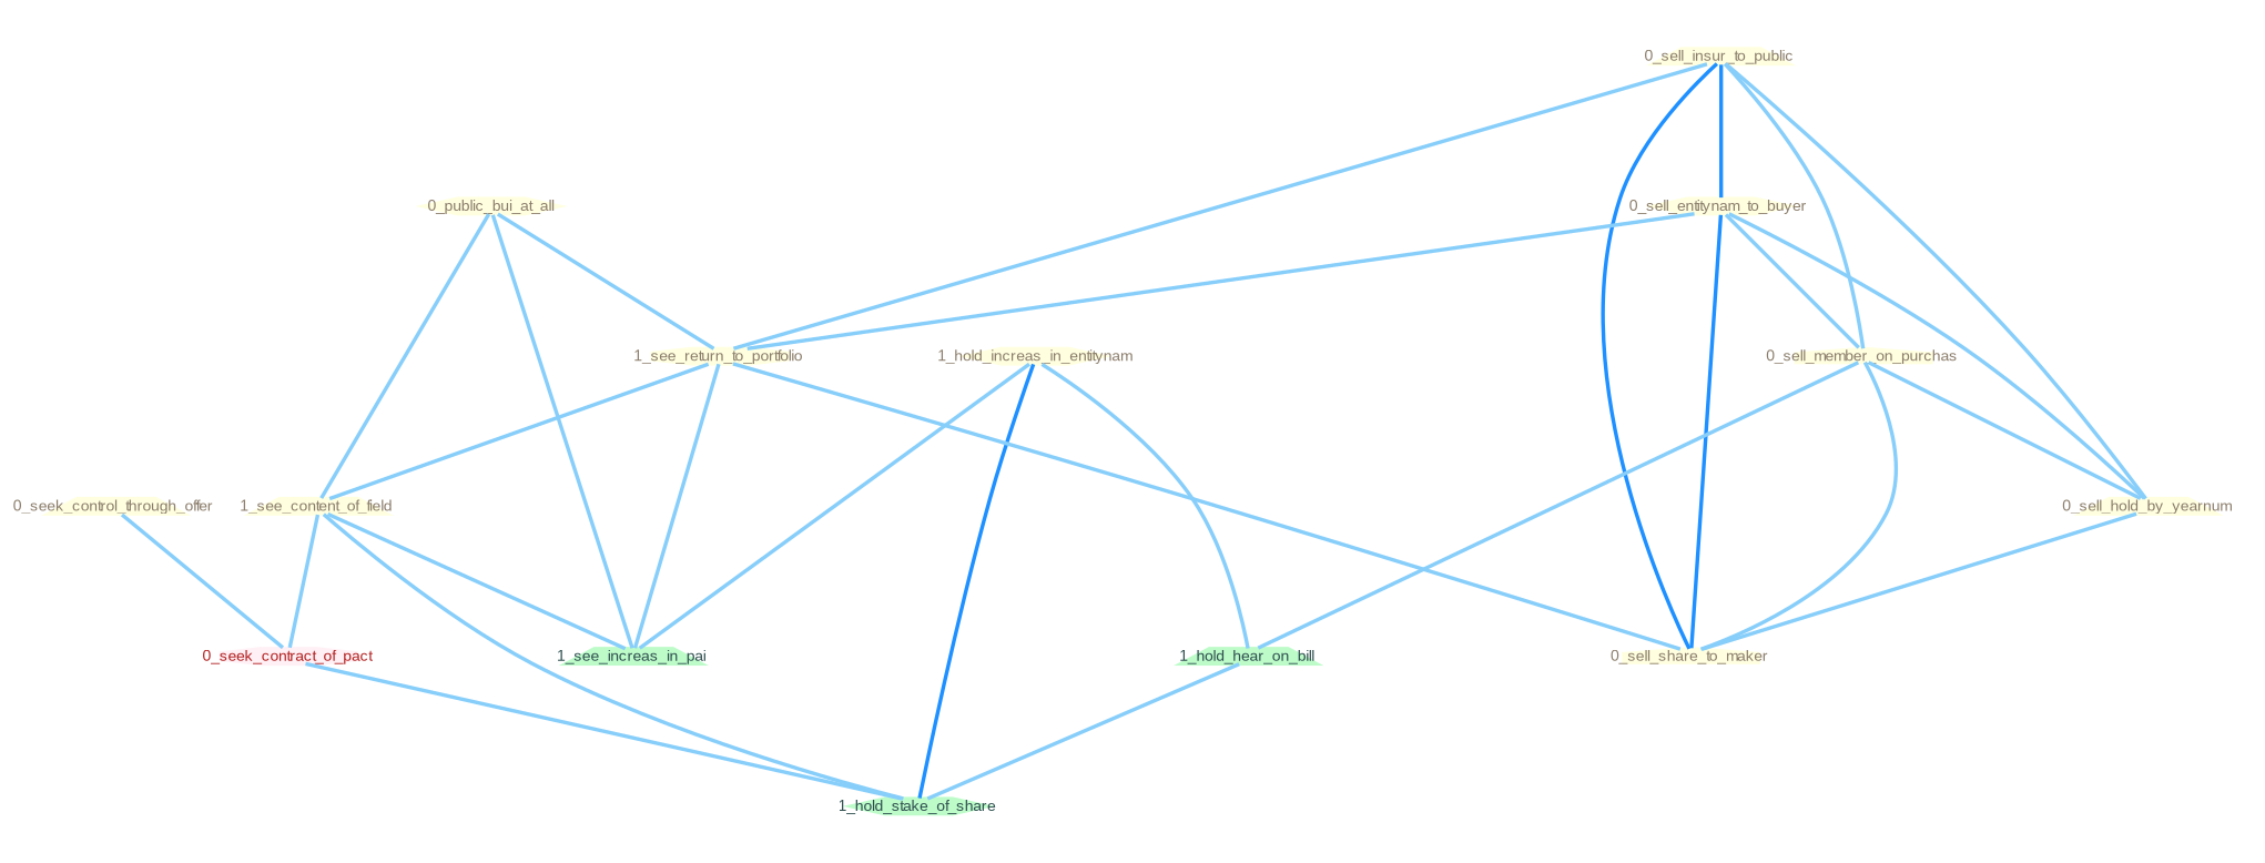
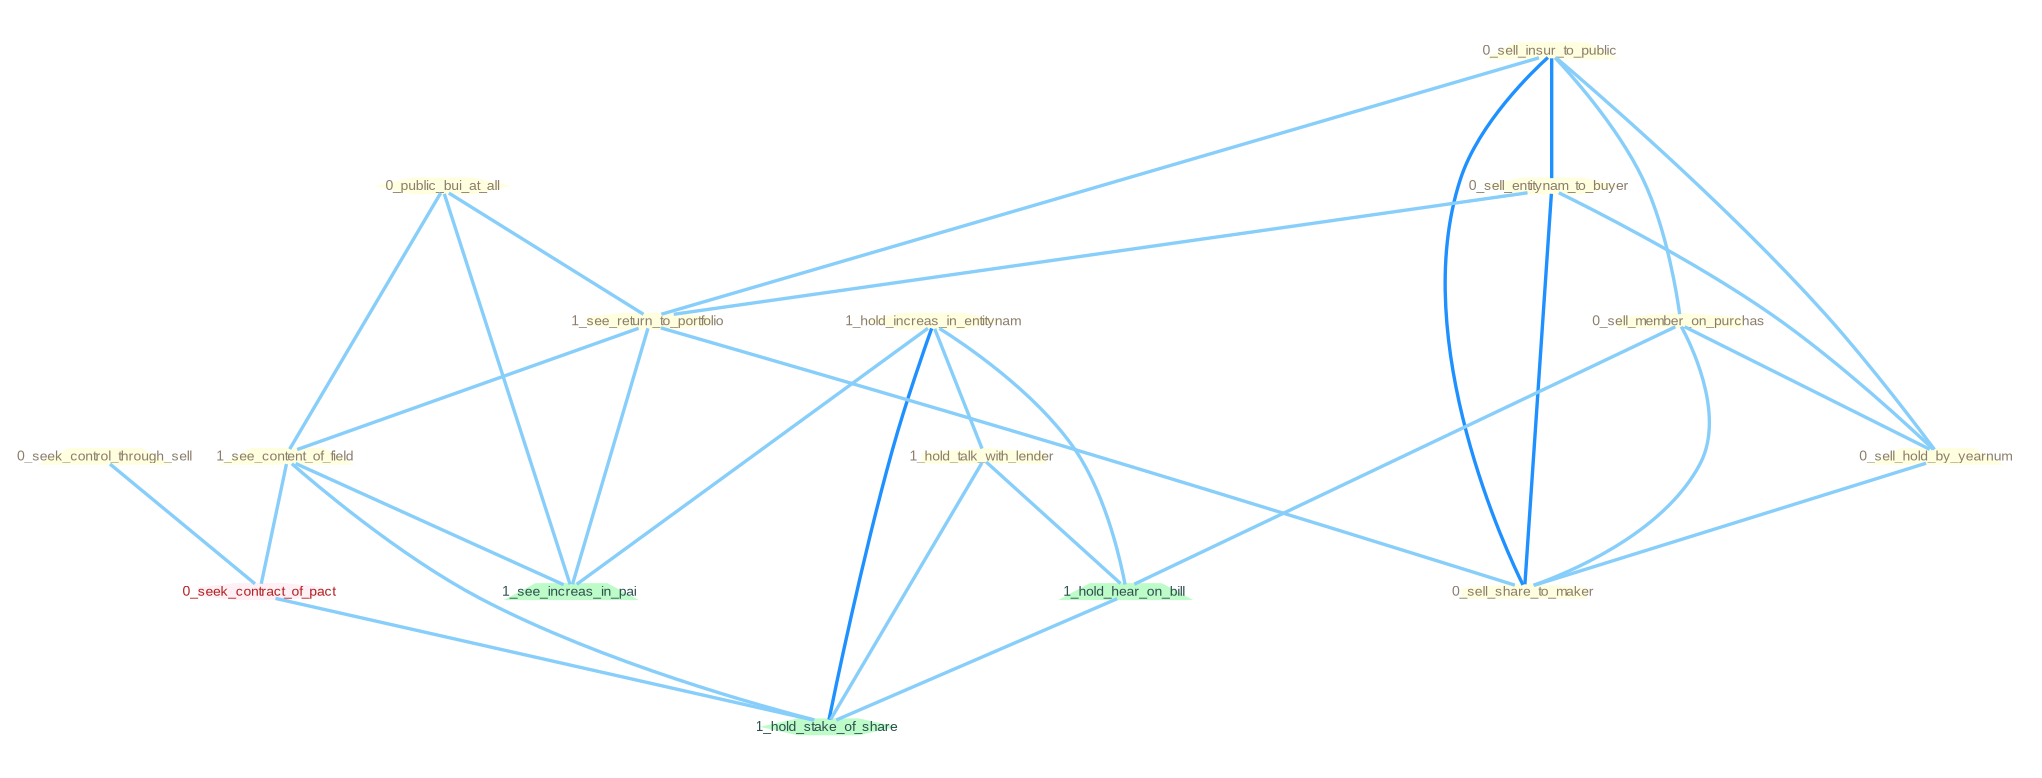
  graph {
    fontname="Liberation Sans"
    node [color="#ffffe0" fixedsize=true fontcolor="#8b7d6b" fontname="Liberation Sans" fontsize=4 shape=trapezium style=filled]
    edge [color="#87cefa" fontname="Liberation Sans" w=1]
    n1 [height=.06 label="1_hold_increas_in_entitynam" shape=hexagon width=.5]
    "0_sell_insur_to_public " [height=.06 width=.5]
    "0_sell_entitynam_to_buyer " [height=.06 shape=hexagon width=.5]
    "0_sell_member_on_purchas " [height=.06 shape=house width=.5]
    n5 [height=.06 label="0_public_bui_at_all" shape=hexagon width=.5]
    "0_sell_hold_by_yearnum " [height=.06 width=.5]
    "1_see_return_to_portfolio " [height=.06 shape=octagon width=.5]
+   "1_hold_talk_with_lender " [height=.06 shape=house width=.5]
    "1_see_content_of_field " [height=.06 width=.5]
-   "0_seek_control_through_offer " [height=.06 width=.5]
+   "0_seek_control_through_offer " [height=.06 width=.5 label="0_seek_control_through_sell"]
    "0_sell_share_to_maker " [height=.06 shape=house width=.5]
    "0_seek_contract_of_pact " [color="#fff0f5" fontcolor="#b22222" height=.06 shape=octagon width=.5]
    "1_see_increas_in_pai " [color="#BDFCC9" fontcolor="#2f4f4f" height=.06 width=.5]
    "1_hold_hear_on_bill " [color="#BDFCC9" fontcolor="#2f4f4f" height=.06 width=.5]
    "1_hold_stake_of_share " [color="#BDFCC9" fontcolor="#2f4f4f" height=.06 shape=hexagon width=.5]
    subgraph sub_1 {
      n1
      "0_sell_insur_to_public "
      "0_sell_entitynam_to_buyer "
      "0_sell_member_on_purchas "
      n5
      "0_sell_hold_by_yearnum "
      "1_see_return_to_portfolio "
+     "1_hold_talk_with_lender "
      "1_see_content_of_field "
      "0_seek_control_through_offer "
      "0_sell_share_to_maker "
    }
    subgraph sub_2 {
      "0_seek_contract_of_pact "
    }
+   n1 -- "1_hold_talk_with_lender "
    n1 -- "1_see_increas_in_pai "
    n1 -- "1_hold_hear_on_bill "
    n1 -- "1_hold_stake_of_share " [color="#1e90ff" w=2]
    "0_sell_insur_to_public " -- "0_sell_entitynam_to_buyer " [color="#1e90ff" w=2]
    "0_sell_insur_to_public " -- "0_sell_member_on_purchas "
    "0_sell_insur_to_public " -- "0_sell_hold_by_yearnum "
    "0_sell_insur_to_public " -- "1_see_return_to_portfolio "
    "0_sell_insur_to_public " -- "0_sell_share_to_maker " [color="#1e90ff" w=2]
-   "0_sell_entitynam_to_buyer " -- "0_sell_member_on_purchas "
    "0_sell_entitynam_to_buyer " -- "0_sell_hold_by_yearnum "
    "0_sell_entitynam_to_buyer " -- "1_see_return_to_portfolio "
    "0_sell_entitynam_to_buyer " -- "0_sell_share_to_maker " [color="#1e90ff" w=2]
    "0_sell_member_on_purchas " -- "0_sell_hold_by_yearnum "
    "0_sell_member_on_purchas " -- "0_sell_share_to_maker "
    "0_sell_member_on_purchas " -- "1_hold_hear_on_bill "
    n5 -- "1_see_return_to_portfolio "
    n5 -- "1_see_content_of_field "
    n5 -- "1_see_increas_in_pai "
    "0_sell_hold_by_yearnum " -- "0_sell_share_to_maker "
    "1_see_return_to_portfolio " -- "1_see_content_of_field "
    "1_see_return_to_portfolio " -- "0_sell_share_to_maker "
    "1_see_return_to_portfolio " -- "1_see_increas_in_pai "
+   "1_hold_talk_with_lender " -- "1_hold_hear_on_bill "
+   "1_hold_talk_with_lender " -- "1_hold_stake_of_share "
    "1_see_content_of_field " -- "0_seek_contract_of_pact "
    "1_see_content_of_field " -- "1_see_increas_in_pai "
    "1_see_content_of_field " -- "1_hold_stake_of_share "
    "0_seek_control_through_offer " -- "0_seek_contract_of_pact "
    "0_seek_contract_of_pact " -- "1_hold_stake_of_share "
    "1_hold_hear_on_bill " -- "1_hold_stake_of_share "
  }
